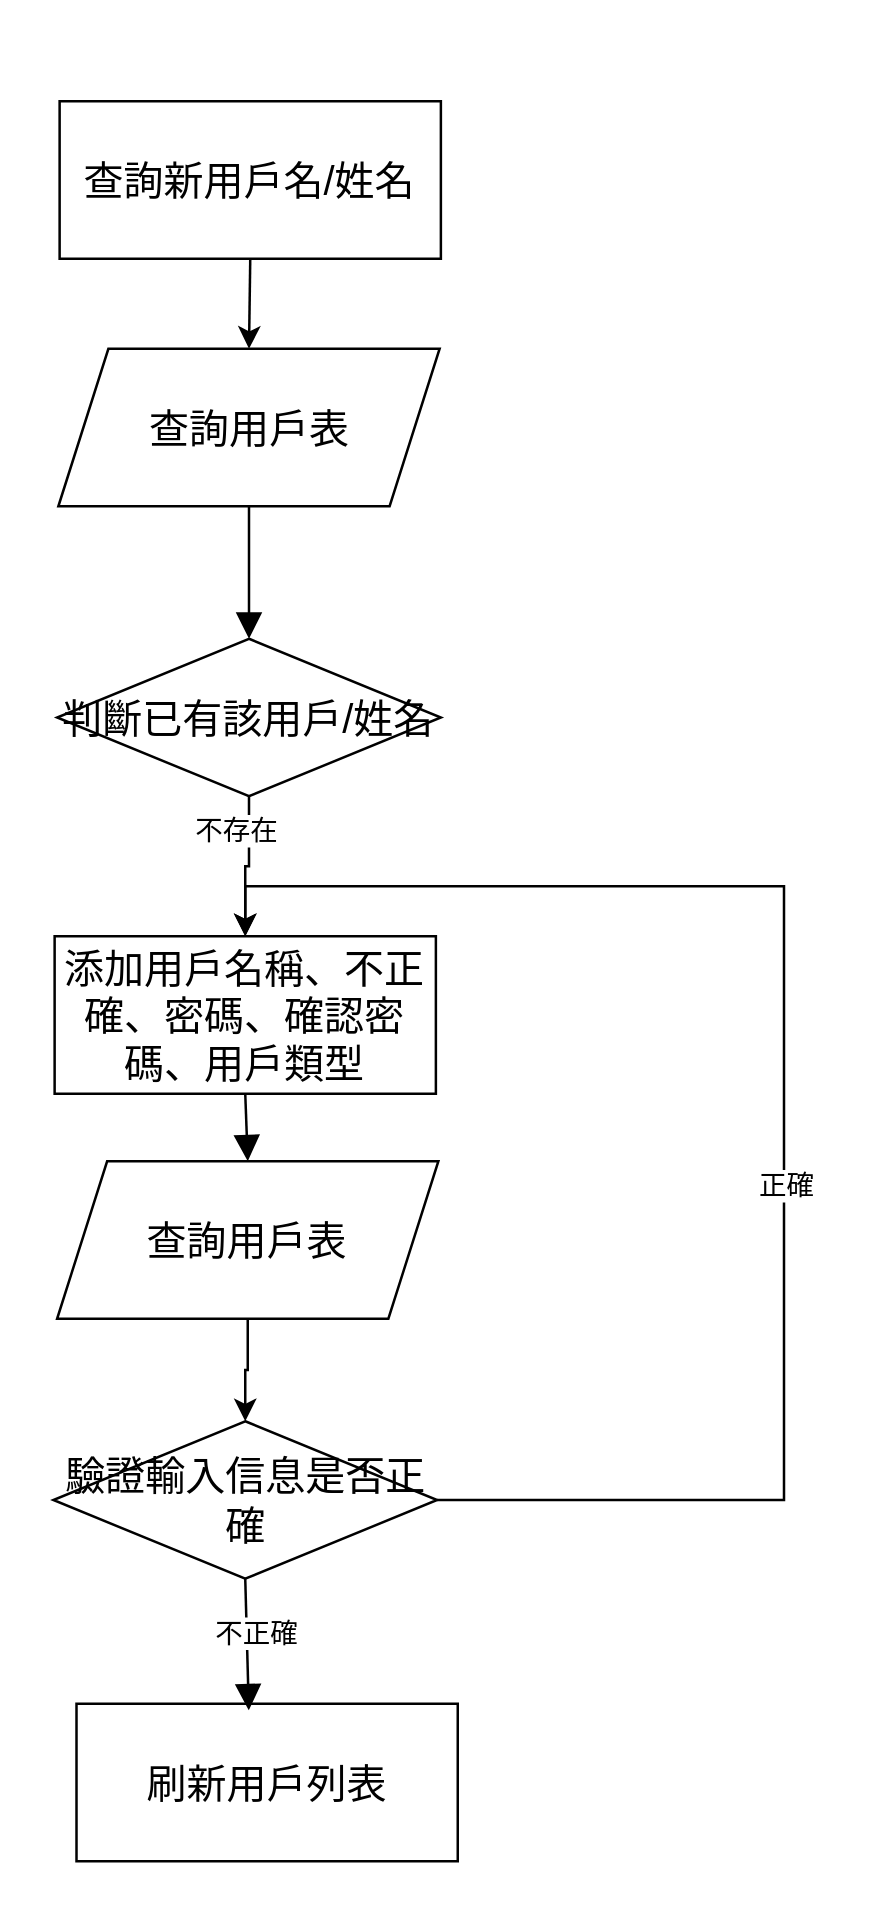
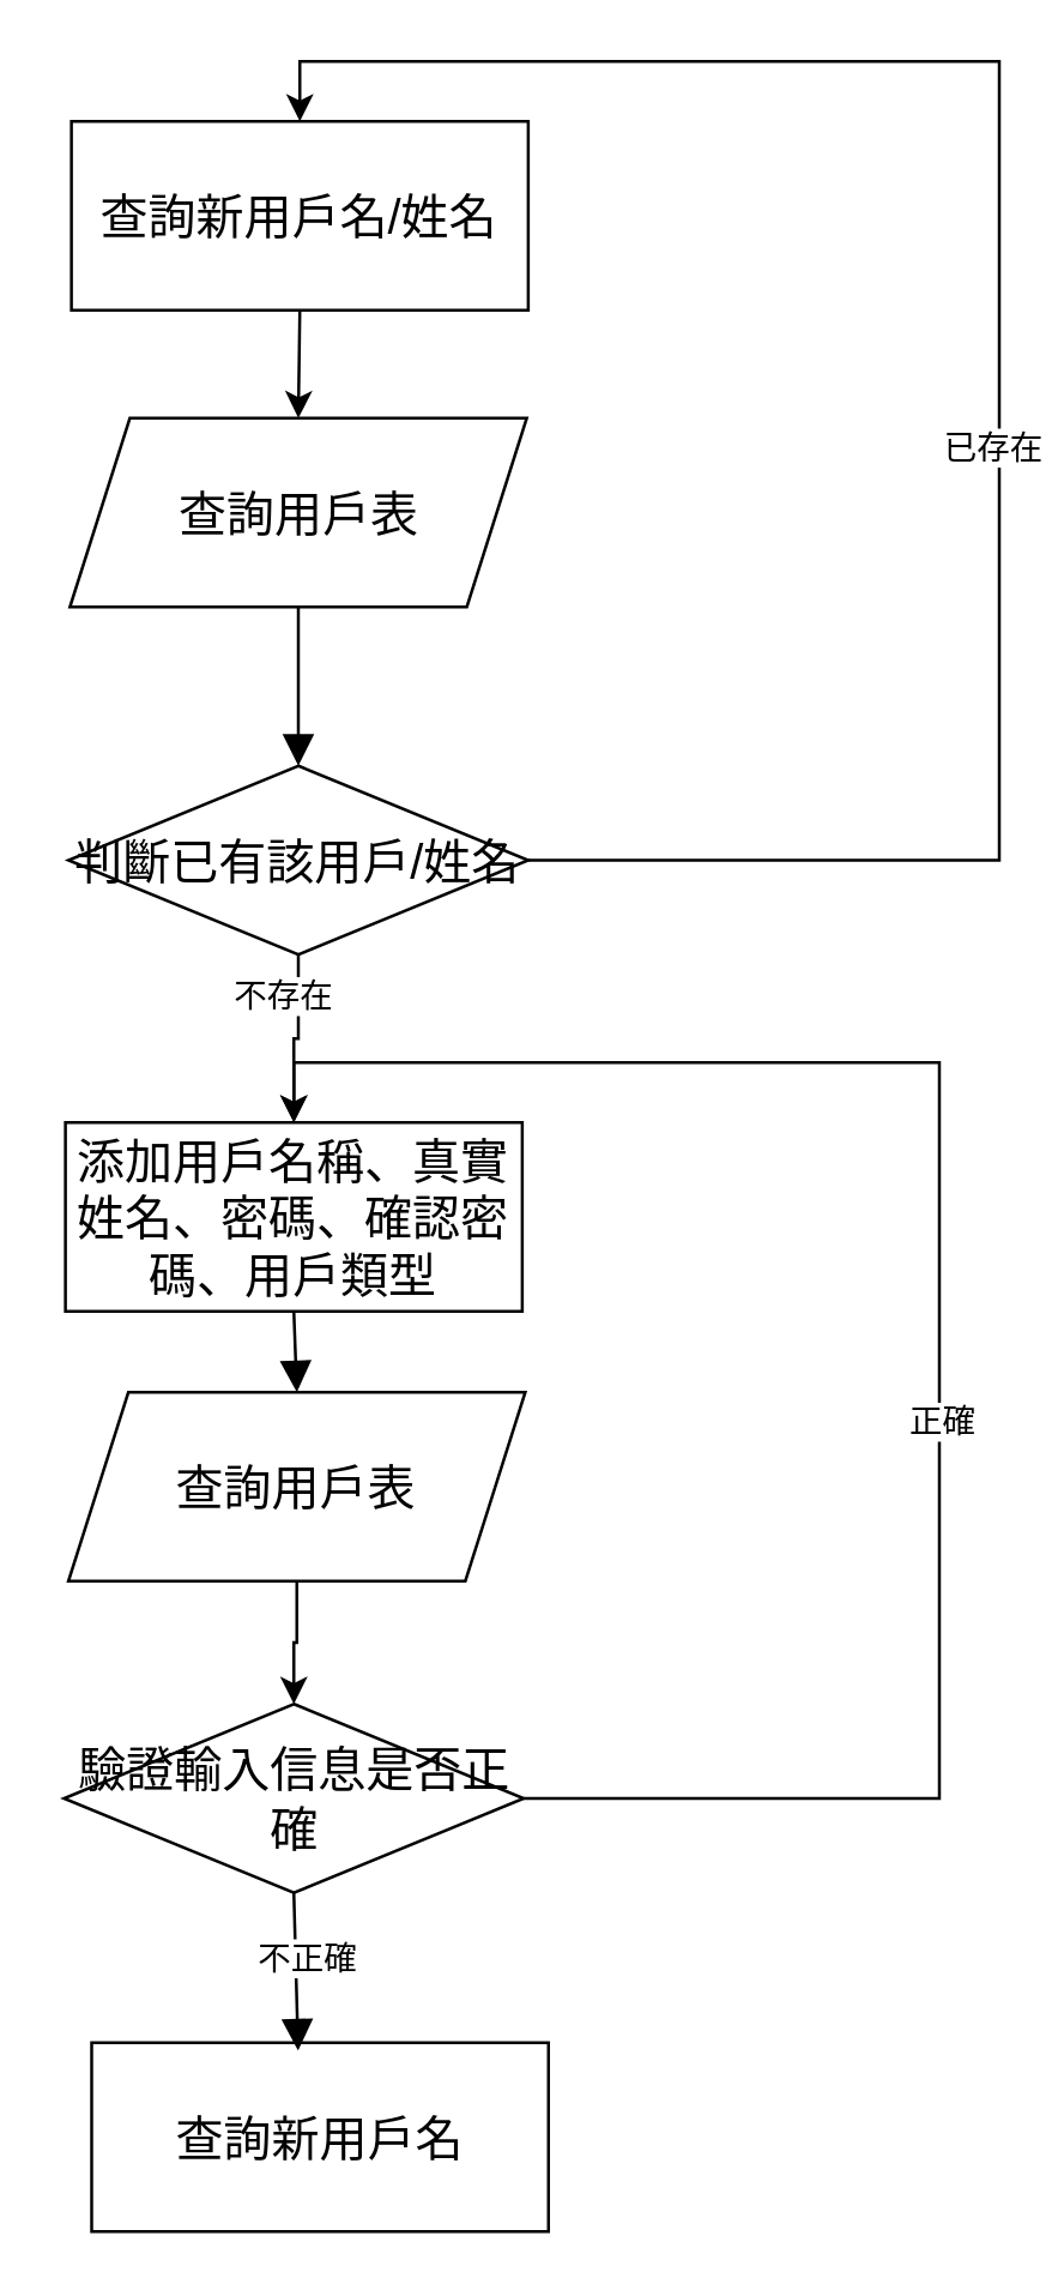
  <mxCell id="0" />
  <mxCell id="1" parent="0" />
  <mxCell id="2" style="edgeStyle=orthogonalEdgeStyle;rounded=0;orthogonalLoop=1;jettySize=auto;html=1;exitX=0.5;exitY=1;exitDx=0;exitDy=0;entryX=0.5;entryY=0;entryDx=0;entryDy=0;" edge="1" parent="1" source="3" target="4"><mxGeometry relative="1" as="geometry" /></mxCell>
  <mxCell id="3" value="查詢新用戶名/姓名" style="rounded=0;whiteSpace=wrap;html=1;fontSize=16;" parent="1" vertex="1"><mxGeometry x="23.25" y="40" width="152.5" height="63" as="geometry" /></mxCell>
  <mxCell id="4" value="查詢用戶表" style="shape=parallelogram;perimeter=parallelogramPerimeter;whiteSpace=wrap;html=1;fixedSize=1;fontSize=16;rotation=0;" parent="1" vertex="1"><mxGeometry x="22.75" y="139" width="152.5" height="63" as="geometry" /></mxCell>
  <mxCell id="5" style="edgeStyle=orthogonalEdgeStyle;rounded=0;orthogonalLoop=1;jettySize=auto;html=1;exitX=0.5;exitY=1;exitDx=0;exitDy=0;entryX=0.5;entryY=0;entryDx=0;entryDy=0;" edge="1" parent="1" source="9" target="10"><mxGeometry relative="1" as="geometry" /></mxCell>
  <mxCell id="6" value="不存在" style="edgeLabel;html=1;align=center;verticalAlign=middle;resizable=0;points=[];" vertex="1" connectable="0" parent="5"><mxGeometry x="-0.571" y="-6" relative="1" as="geometry"><mxPoint y="1" as="offset" /></mxGeometry></mxCell>
+ <mxCell id="7" style="edgeStyle=orthogonalEdgeStyle;rounded=0;orthogonalLoop=1;jettySize=auto;html=1;exitX=1;exitY=0.5;exitDx=0;exitDy=0;entryX=0.5;entryY=0;entryDx=0;entryDy=0;" edge="1" parent="1" source="9" target="3"><mxGeometry relative="1" as="geometry"><Array as="points"><mxPoint x="333" y="287" /><mxPoint x="333" y="20" /><mxPoint x="100" y="20" /></Array></mxGeometry></mxCell>
+ <mxCell id="8" value="已存在" style="edgeLabel;html=1;align=center;verticalAlign=middle;resizable=0;points=[];" vertex="1" connectable="0" parent="7"><mxGeometry x="-0.13" y="3" relative="1" as="geometry"><mxPoint as="offset" /></mxGeometry></mxCell>
  <mxCell id="9" value="判斷已有該用戶/姓名" style="rhombus;whiteSpace=wrap;html=1;fontSize=16;rotation=0;" parent="1" vertex="1"><mxGeometry x="22.25" y="255" width="153.5" height="63" as="geometry" /></mxCell>
- <mxCell id="10" value="添加用戶名稱、不正確、密碼、確認密碼、用戶類型" style="rounded=0;whiteSpace=wrap;html=1;fontSize=16;" parent="1" vertex="1"><mxGeometry x="21.25" y="374" width="152.5" height="63" as="geometry" /></mxCell>
+ <mxCell id="10" value="添加用戶名稱、真實姓名、密碼、確認密碼、用戶類型" style="rounded=0;whiteSpace=wrap;html=1;fontSize=16;" parent="1" vertex="1"><mxGeometry x="21.25" y="374" width="152.5" height="63" as="geometry" /></mxCell>
  <mxCell id="11" style="edgeStyle=orthogonalEdgeStyle;rounded=0;orthogonalLoop=1;jettySize=auto;html=1;exitX=0.5;exitY=1;exitDx=0;exitDy=0;entryX=0.5;entryY=0;entryDx=0;entryDy=0;" edge="1" parent="1" source="12" target="15"><mxGeometry relative="1" as="geometry" /></mxCell>
  <mxCell id="12" value="查詢用戶表" style="shape=parallelogram;perimeter=parallelogramPerimeter;whiteSpace=wrap;html=1;fixedSize=1;fontSize=16;rotation=0;" parent="1" vertex="1"><mxGeometry x="22.25" y="464" width="152.5" height="63" as="geometry" /></mxCell>
  <mxCell id="13" style="edgeStyle=orthogonalEdgeStyle;rounded=0;orthogonalLoop=1;jettySize=auto;html=1;exitX=1;exitY=0.5;exitDx=0;exitDy=0;entryX=0.5;entryY=0;entryDx=0;entryDy=0;" edge="1" parent="1" source="15" target="10"><mxGeometry relative="1" as="geometry"><Array as="points"><mxPoint x="313" y="600" /><mxPoint x="313" y="354" /><mxPoint x="98" y="354" /></Array></mxGeometry></mxCell>
  <mxCell id="14" value="正確" style="edgeLabel;html=1;align=center;verticalAlign=middle;resizable=0;points=[];" vertex="1" connectable="0" parent="13"><mxGeometry x="-0.148" relative="1" as="geometry"><mxPoint y="-1" as="offset" /></mxGeometry></mxCell>
  <mxCell id="15" value="驗證輸入信息是否正確" style="rhombus;whiteSpace=wrap;html=1;fontSize=16;rotation=0;" parent="1" vertex="1"><mxGeometry x="20.75" y="568" width="153.5" height="63" as="geometry" /></mxCell>
- <mxCell id="16" value="刷新用戶列表" style="rounded=0;whiteSpace=wrap;html=1;fontSize=16;" parent="1" vertex="1"><mxGeometry x="30" y="681" width="152.5" height="63" as="geometry" /></mxCell>
+ <mxCell id="16" value="查詢新用戶名" style="rounded=0;whiteSpace=wrap;html=1;fontSize=16;" parent="1" vertex="1"><mxGeometry x="30" y="681" width="152.5" height="63" as="geometry" /></mxCell>
  <mxCell id="17" value="" style="html=1;verticalAlign=bottom;endArrow=block;curved=0;rounded=0;fontSize=12;startSize=8;endSize=8;exitX=0.5;exitY=1;exitDx=0;exitDy=0;entryX=0.5;entryY=0;entryDx=0;entryDy=0;" parent="1" source="4" target="9" edge="1"><mxGeometry x="-0.391" y="13" width="80" relative="1" as="geometry"><mxPoint x="177" y="511" as="sourcePoint" /><mxPoint x="257" y="511" as="targetPoint" /><mxPoint as="offset" /></mxGeometry></mxCell>
  <mxCell id="18" value="" style="html=1;verticalAlign=bottom;endArrow=block;curved=0;rounded=0;fontSize=12;startSize=8;endSize=8;exitX=0.5;exitY=1;exitDx=0;exitDy=0;entryX=0.5;entryY=0;entryDx=0;entryDy=0;" parent="1" source="10" target="12" edge="1"><mxGeometry width="80" relative="1" as="geometry"><mxPoint x="177" y="311" as="sourcePoint" /><mxPoint x="257" y="311" as="targetPoint" /></mxGeometry></mxCell>
  <mxCell id="19" value="" style="html=1;verticalAlign=bottom;endArrow=block;curved=0;rounded=0;fontSize=12;startSize=8;endSize=8;exitX=0.5;exitY=1;exitDx=0;exitDy=0;entryX=0.452;entryY=0.042;entryDx=0;entryDy=0;entryPerimeter=0;" parent="1" source="15" target="16" edge="1"><mxGeometry x="0.007" width="80" relative="1" as="geometry"><mxPoint x="177" y="611" as="sourcePoint" /><mxPoint x="257" y="611" as="targetPoint" /><mxPoint as="offset" /></mxGeometry></mxCell>
  <mxCell id="20" value="不正確" style="edgeLabel;html=1;align=center;verticalAlign=middle;resizable=0;points=[];" vertex="1" connectable="0" parent="19"><mxGeometry x="-0.178" y="3" relative="1" as="geometry"><mxPoint as="offset" /></mxGeometry></mxCell>
